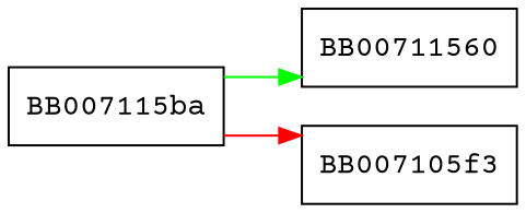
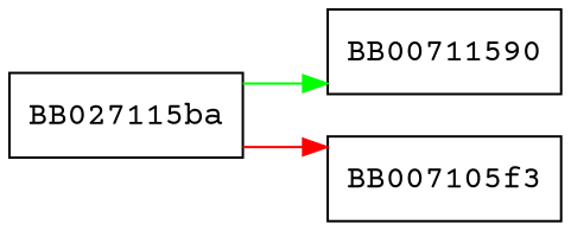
  digraph {
    fontname="Courier Prime"
    rankdir=LR
    splines=ortho
    node [fontname="Courier Prime" shape=box]
    edge [fontname="Courier Prime"]
-   BB007115ba
-   BB00711590 [label=BB00711560]
+   BB007115ba [label=BB027115ba]
+   BB00711590
    n3 [label=BB007105f3]
    BB007115ba -> BB00711590 [color=green]
    BB007115ba -> n3 [color=red]
  }
